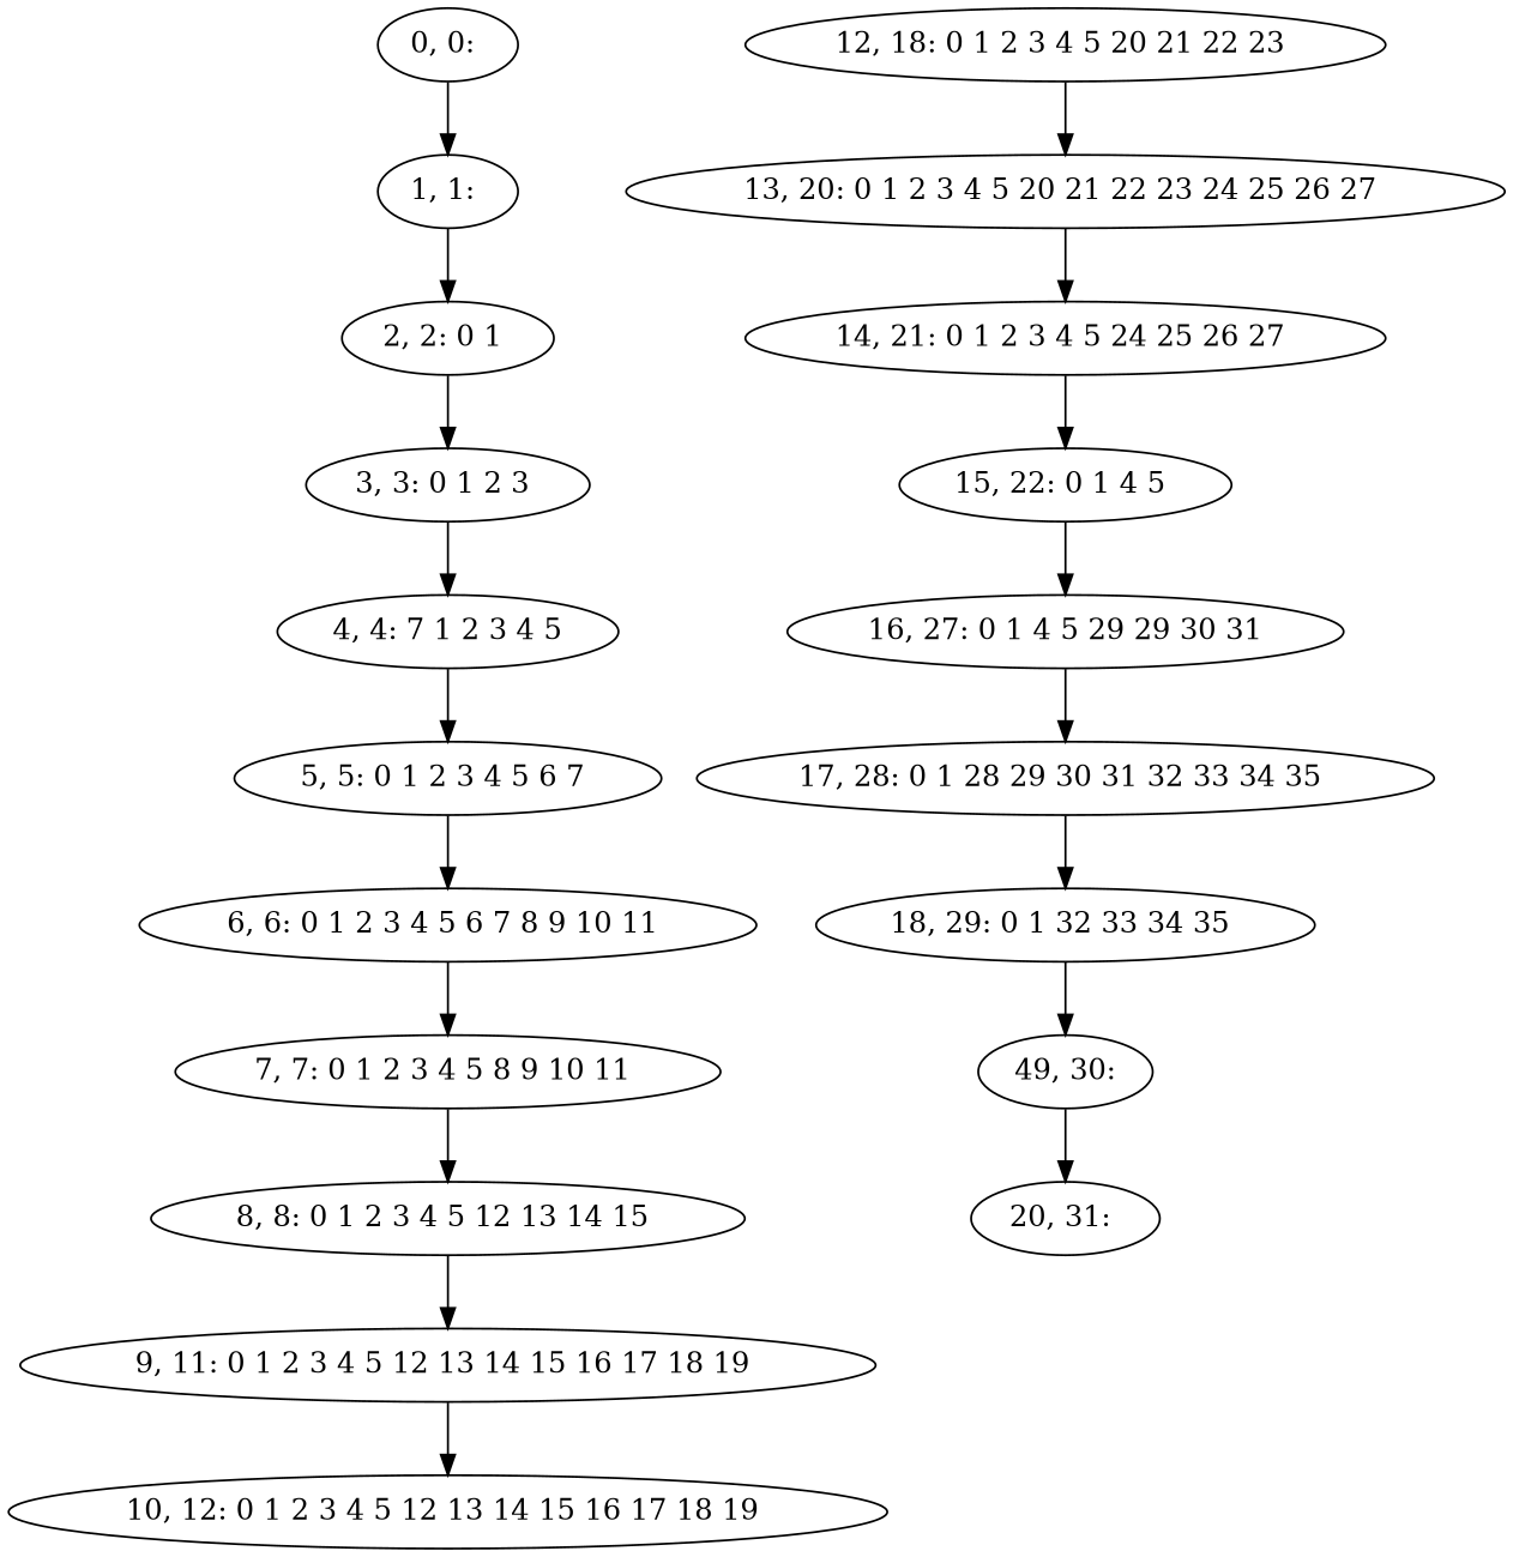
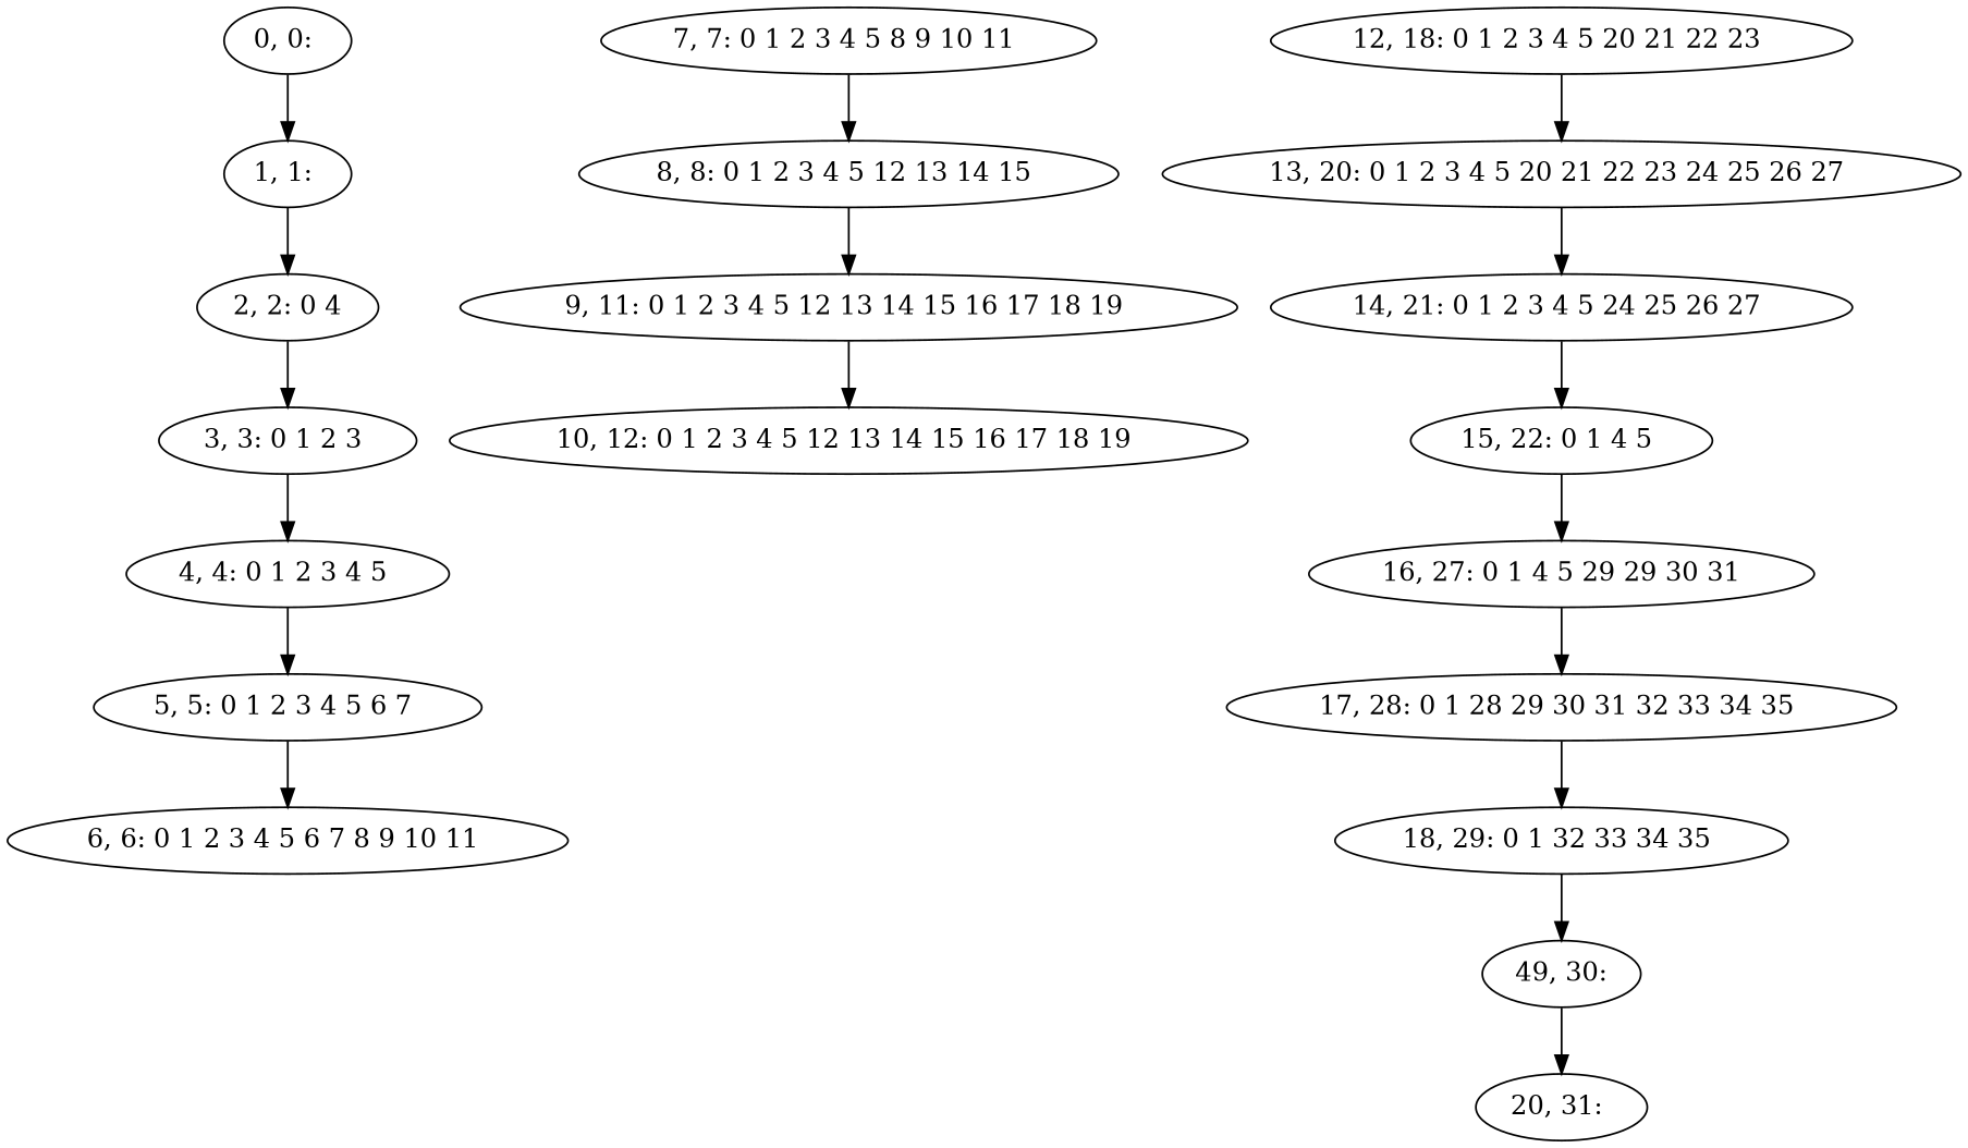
  digraph {
    n1 [label="0, 0: "]
    n2 [label="1, 1: "]
-   n3 [label="2, 2: 0 1 "]
+   n3 [label="2, 2: 0 4"]
    n4 [label="3, 3: 0 1 2 3 "]
-   n5 [label="4, 4: 7 1 2 3 4 5"]
+   n5 [label="4, 4: 0 1 2 3 4 5 "]
    n6 [label="5, 5: 0 1 2 3 4 5 6 7 "]
    n7 [label="6, 6: 0 1 2 3 4 5 6 7 8 9 10 11 "]
    n8 [label="7, 7: 0 1 2 3 4 5 8 9 10 11 "]
    n9 [label="8, 8: 0 1 2 3 4 5 12 13 14 15 "]
    n10 [label="9, 11: 0 1 2 3 4 5 12 13 14 15 16 17 18 19 "]
    n11 [label="10, 12: 0 1 2 3 4 5 12 13 14 15 16 17 18 19 "]
    n12 [label="12, 18: 0 1 2 3 4 5 20 21 22 23 "]
    n13 [label="13, 20: 0 1 2 3 4 5 20 21 22 23 24 25 26 27 "]
    n14 [label="15, 22: 0 1 4 5 "]
    n15 [label="16, 27: 0 1 4 5 29 29 30 31"]
    n16 [label="14, 21: 0 1 2 3 4 5 24 25 26 27 "]
    n17 [label="17, 28: 0 1 28 29 30 31 32 33 34 35 "]
    n18 [label="18, 29: 0 1 32 33 34 35 "]
    n19 [label="49, 30:"]
    n20 [label="20, 31: "]
    n1 -> n2
    n2 -> n3
    n3 -> n4
    n4 -> n5
    n5 -> n6
    n6 -> n7
-   n7 -> n8
    n8 -> n9
    n9 -> n10
    n10 -> n11
    n12 -> n13
    n13 -> n16
    n14 -> n15
    n15 -> n17
    n16 -> n14
    n17 -> n18
    n18 -> n19
    n19 -> n20
  }
